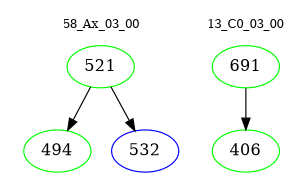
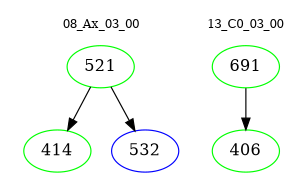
  digraph {
    node [color=green]
    edge [color=black]
    n1 [label=521]
-   n2 [label=494]
+   n2 [label=414]
    n3 [color=blue label=532]
    n4 [label=691]
    n5 [label=406]
    subgraph cluster_1 {
      color=white
      fontsize=10
-     label="58_Ax_03_00"
+     label="08_Ax_03_00"
      n1
      n2
      n3
    }
    subgraph cluster_2 {
      color=white
      fontsize=10
      label="13_C0_03_00"
      n4
      n5
    }
    n1 -> n2
    n1 -> n3
    n4 -> n5
  }
